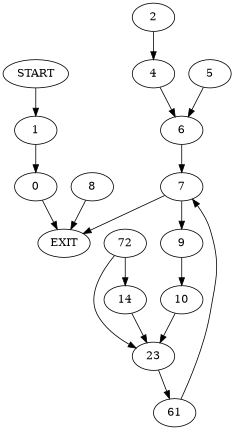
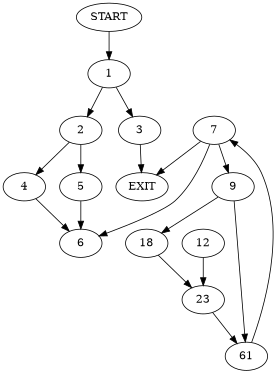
  digraph {
    n1 [label=START]
    1
    2
-   3 [label=0]
+   3
    n5 [label=EXIT]
    4
    5
    6
    7
    9
-   8
-   10
+   10 [label=18]
    n13 [label=61]
    n14 [label=23]
-   12 [label=72]
-   14
+   12
    n1 -> 1
+   1 -> 2
    1 -> 3
    2 -> 4
+   2 -> 5
    3 -> n5
    4 -> 6
    5 -> 6
-   6 -> 7
+   7 -> 6
    7 -> n5
    7 -> 9
    9 -> 10
-   8 -> n5
+   9 -> n13
    10 -> n14
    n13 -> 7
    n14 -> n13
    12 -> n14
-   12 -> 14
-   14 -> n14
  }
